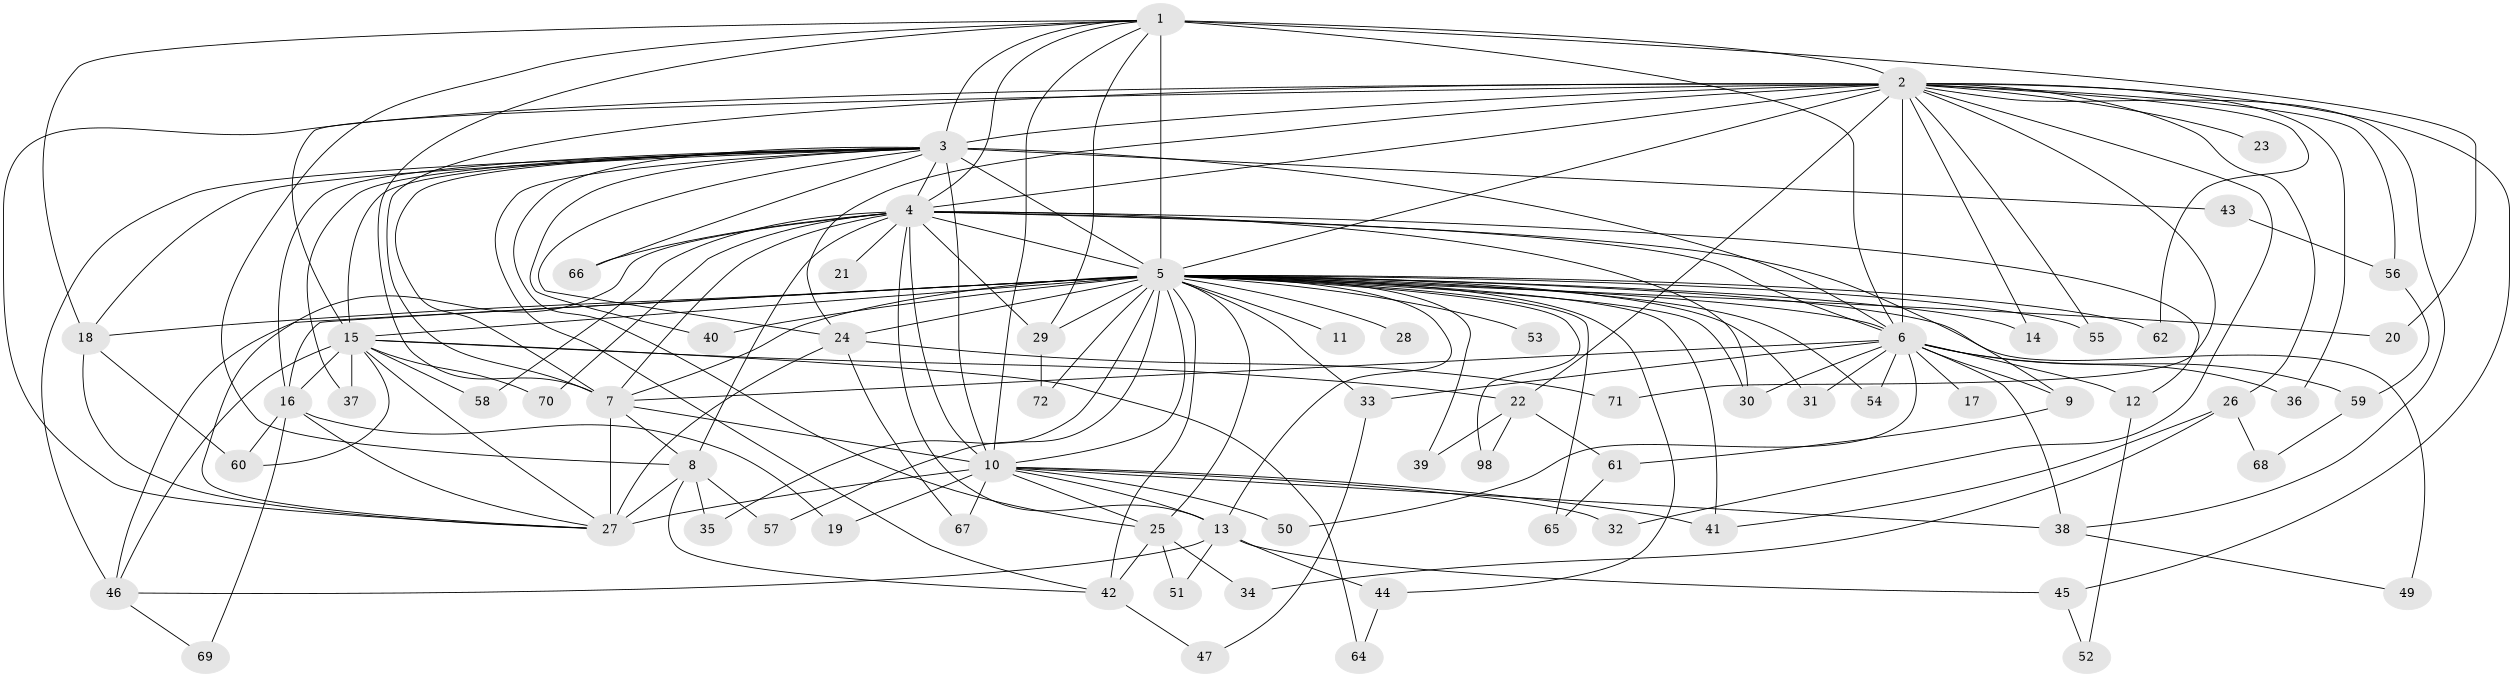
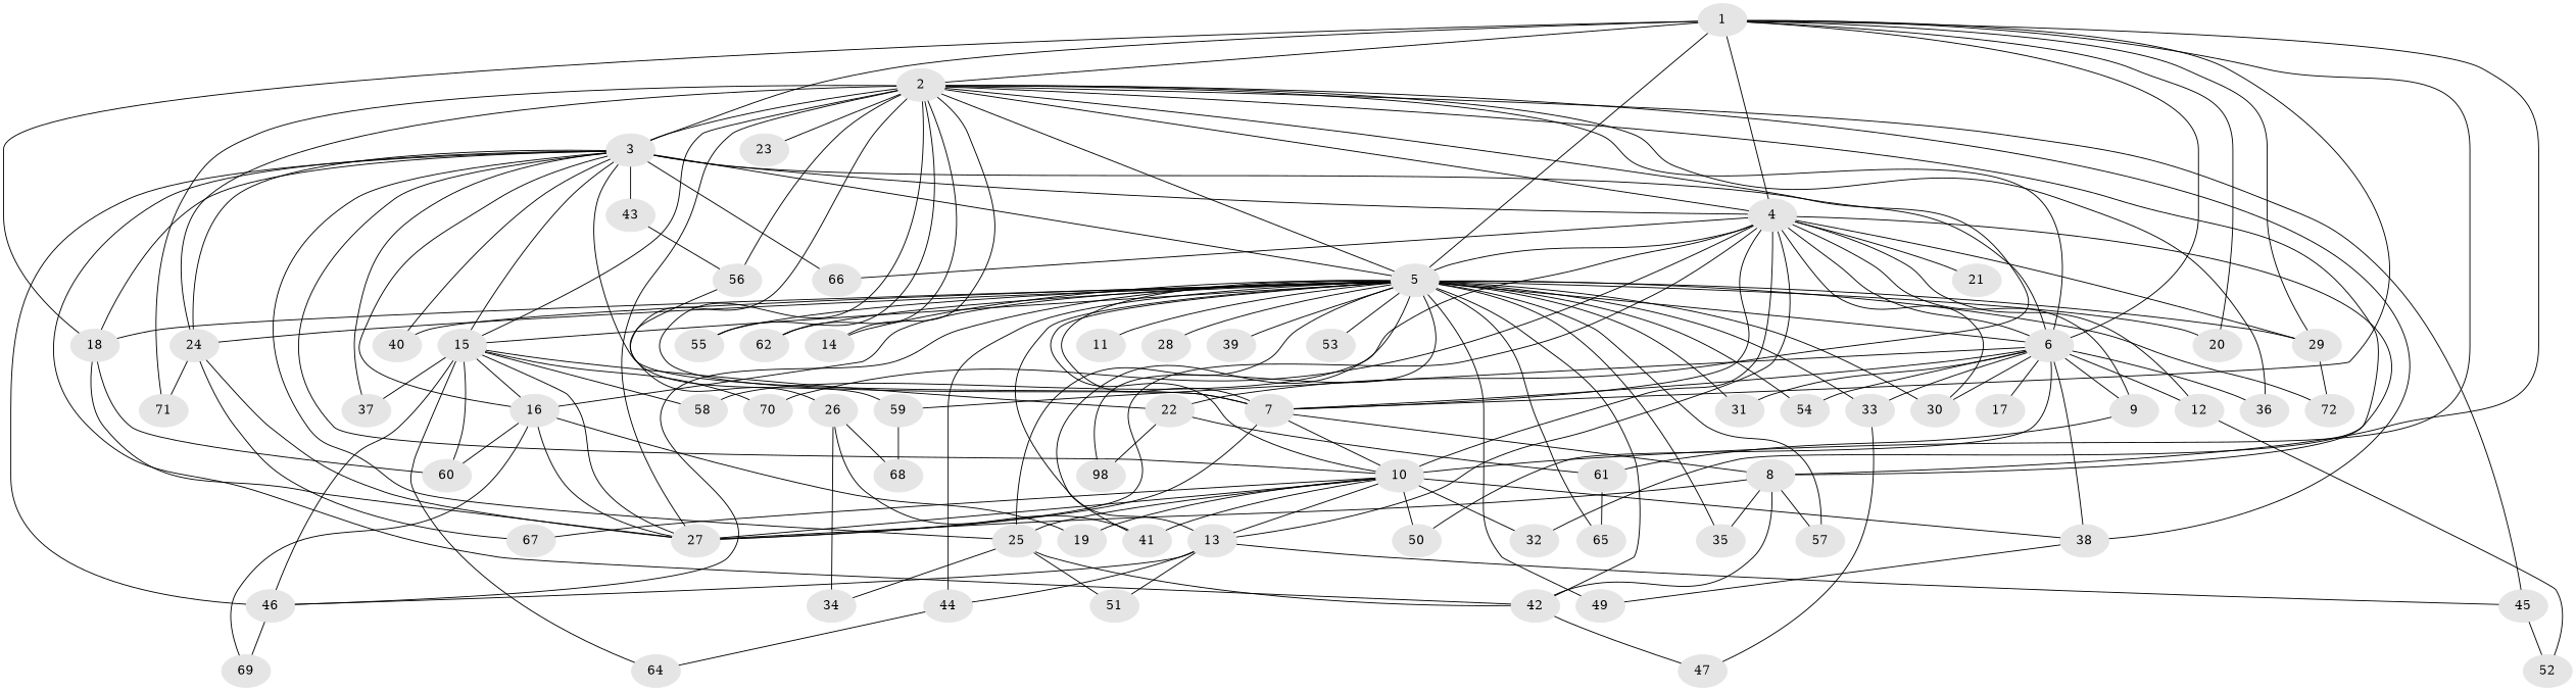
  graph {
    node [color=gray90 style=filled]
    edge [weight=1.0]
    1
    2
    3
    4
    5
    6
    7
    8
    10
    18
    20
    29
    14
    15
    22
    23
    24
    26
    27
    32
    36
    38
    45
    55
    56
    62
    71
    16
    25
    37
    40
    42
    43
    46
    66
    9
    12
    13
    21
    30
    58
    70
    11
    28
    31
    33
    35
    39
    41
    44
    n51 [label=98]
    49
    53
    54
    57
    65
    72
    17
    50
    59
    19
    67
    60
    64
    61
    34
    68
    52
    69
    51
    47
    1 -- 2 [weight=3.0]
    1 -- 3 [weight=4.0]
    1 -- 4 [weight=2.0]
    1 -- 5 [weight=24.0]
    1 -- 6 [weight=3.0]
    1 -- 7 [weight=2.0]
    1 -- 8 [weight=2.0]
    1 -- 10 [weight=13.0]
    1 -- 18
    1 -- 20 [weight=2.0]
    1 -- 29
    2 -- 3 [weight=4.0]
    2 -- 4
    2 -- 5 [weight=3.0]
    2 -- 6
    2 -- 7 [weight=2.0]
    2 -- 14
    2 -- 15
    2 -- 22
    2 -- 23 [weight=2.0]
    2 -- 24
    2 -- 26 [weight=2.0]
    2 -- 27
    2 -- 32
    2 -- 36
    2 -- 38
    2 -- 45
    2 -- 55
    2 -- 56
    2 -- 62
    2 -- 71
    3 -- 4 [weight=3.0]
    3 -- 5 [weight=5.0]
    3 -- 6 [weight=2.0]
    3 -- 7 [weight=3.0]
    3 -- 10
    3 -- 18
    3 -- 15
    3 -- 24
    3 -- 16
    3 -- 25
    3 -- 37
    3 -- 40
    3 -- 42
    3 -- 43
    3 -- 46
    3 -- 66
    4 -- 5 [weight=2.0]
    4 -- 6 [weight=2.0]
    4 -- 7
    4 -- 8
    4 -- 10
    4 -- 29
    4 -- 27
    4 -- 66
    4 -- 9
    4 -- 12
    4 -- 13
    4 -- 21
    4 -- 30
    4 -- 58
    4 -- 70
    5 -- 6 [weight=2.0]
    5 -- 7 [weight=3.0]
    5 -- 10 [weight=6.0]
    5 -- 18 [weight=3.0]
    5 -- 20
    5 -- 29 [weight=2.0]
    5 -- 14
    5 -- 15 [weight=2.0]
    5 -- 24 [weight=2.0]
    5 -- 55
    5 -- 62
    5 -- 16 [weight=3.0]
    5 -- 25
    5 -- 40
    5 -- 42
    5 -- 46
    5 -- 13
    5 -- 30
    5 -- 11
    5 -- 28
    5 -- 31
    5 -- 33
    5 -- 35
    5 -- 39
    5 -- 41
    5 -- 44
    5 -- n51
    5 -- 49 [weight=2.0]
    5 -- 53 [weight=2.0]
    5 -- 54
    5 -- 57
    5 -- 65
    5 -- 72
    6 -- 7
    6 -- 36
    6 -- 38 [weight=2.0]
    6 -- 9
    6 -- 12
    6 -- 30
    6 -- 31
    6 -- 33
    6 -- 54
    6 -- 17
    6 -- 50
    6 -- 59
    7 -- 8
    7 -- 10 [weight=2.0]
    7 -- 27 [weight=10.0]
    8 -- 27
    8 -- 42
    8 -- 35
    8 -- 57
    10 -- 27
    10 -- 32
    10 -- 38
    10 -- 25 [weight=2.0]
    10 -- 13
    10 -- 41
    10 -- 50
    10 -- 19
    10 -- 67
    18 -- 27
    18 -- 60
    29 -- 72
    15 -- 22
    15 -- 27
    15 -- 16
    15 -- 37
    15 -- 46
    15 -- 58
    15 -- 70
    15 -- 60
    15 -- 64
-   22 -- 39
    22 -- n51
    22 -- 61
    24 -- 27
    24 -- 71
    24 -- 67
    26 -- 41
    26 -- 34
    26 -- 68
    38 -- 49
    45 -- 52
    56 -- 59
    16 -- 27 [weight=2.0]
    16 -- 19
    16 -- 60
    16 -- 69
    25 -- 42
    25 -- 34
    25 -- 51
    42 -- 47
    43 -- 56
    46 -- 69
    9 -- 61
    12 -- 52
    13 -- 45
    13 -- 46
    13 -- 44
    13 -- 51
    33 -- 47
    44 -- 64
    59 -- 68
    61 -- 65
  }
